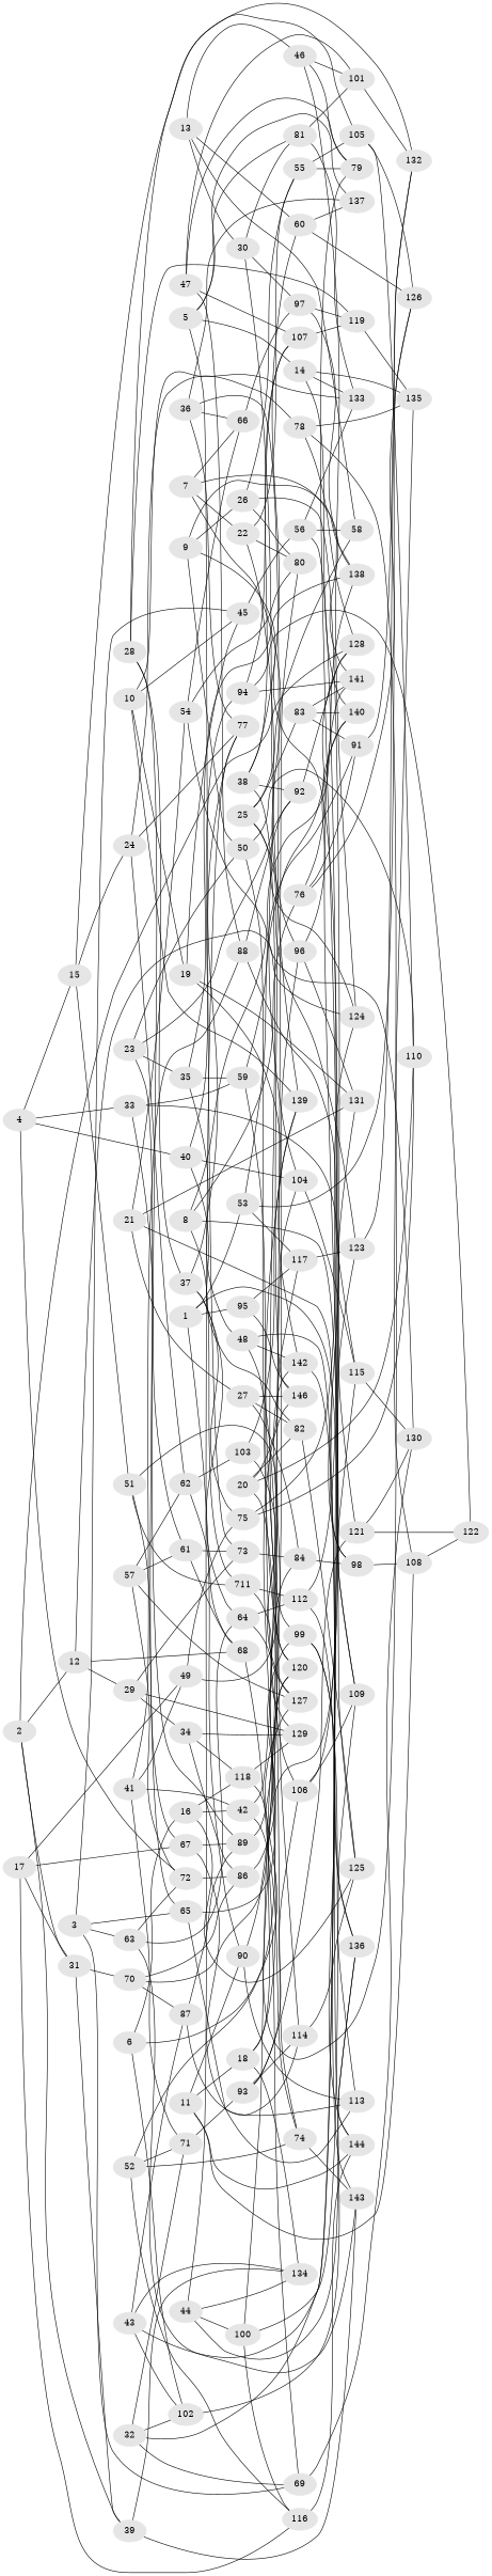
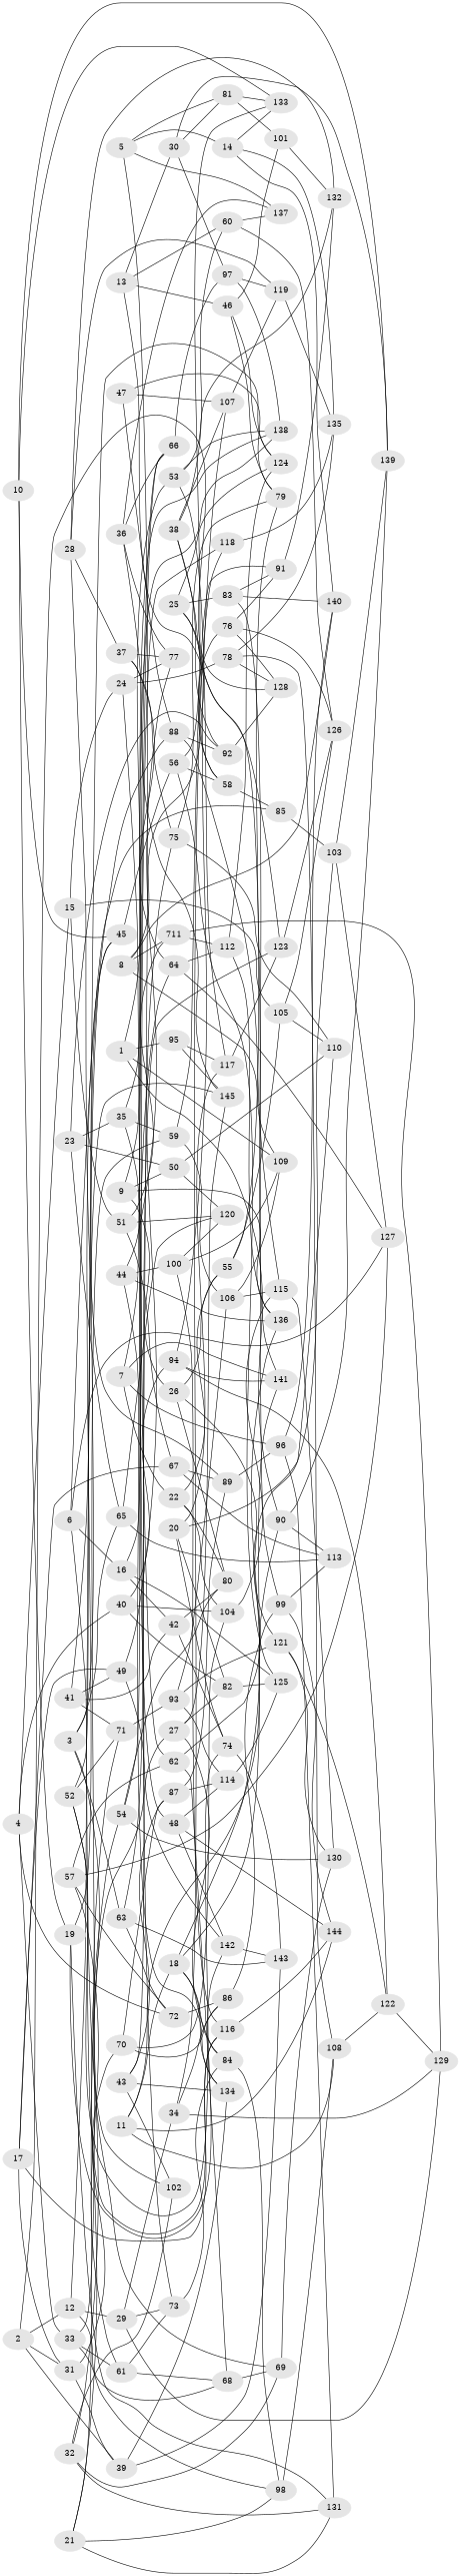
  graph {
    rankdir=LR
    node [color=gray90 style=filled]
    1
    53
    90
    95
    109
    138
    117
    132
    139
    113
-   145 [label=146]
+   145
    2
    12
    31
    39
    128
    29
    68
    124
    70
    134
    143
    3
    45
    63
    65
    69
    56
    72
    64
    120
    130
    4
    15
    33
    40
    24
    51
    105
    98
    59
    61
    82
    104
    94
    86
    5
    14
    73
    81
    137
    140
    133
    135
    84
    101
    6
    16
+   85
    102
    127
    42
    118
    125
    103
    136
    7
    22
    66
    96
    141
    55
    80
    97
    131
    8
    76
    n78 [label=711]
    91
    126
    129
    112
    9
    26
    50
    121
    110
    10
    19
    142
    11
    18
    108
    144
    122
    34
    13
    30
    46
    58
    60
    79
    62
    77
    78
    67
    74
    17
    49
    116
    75
    89
    20
    123
    21
    27
    54
    115
    23
    35
    92
    48
    25
    83
    28
    37
    119
    87
    32
    71
    93
    106
    99
    114
    36
    38
    107
    41
    88
    43
    44
    100
    47
    52
    57
    1 -- 53
    1 -- 90
    1 -- 95
    1 -- 109
    53 -- 138
    53 -- 117
    53 -- 132
    90 -- 139
    90 -- 113
    95 -- 117
    95 -- 145
    117 -- 123
    2 -- 12
    2 -- 31
    2 -- 39
    2 -- 128
    12 -- 29
    12 -- 68
    12 -- 124
    31 -- 39
    31 -- 70
    39 -- 134
    39 -- 143
    29 -- 73
    29 -- 129
    29 -- 34
    68 -- 69
    70 -- 104
    70 -- 86
    70 -- 87
    3 -- 45
    3 -- 63
    3 -- 65
    3 -- 69
    45 -- 56
    63 -- 143
    63 -- 72
    63 -- 64
    65 -- 113
    65 -- 120
    69 -- 130
    56 -- 133
    56 -- 125
    56 -- 58
    72 -- 86
    64 -- 127
    64 -- 112
    4 -- 72
    4 -- 15
    4 -- 33
    4 -- 40
    15 -- 24
    15 -- 51
    15 -- 105
    33 -- 98
    33 -- 59
    33 -- 61
    40 -- 82
    40 -- 104
    40 -- 94
    24 -- 62
    24 -- 77
    24 -- 78
    51 -- 120
    51 -- n78
    51 -- 67
    105 -- 126
    105 -- 110
    98 -- 108
    59 -- 91
    59 -- 106
    61 -- 68
    61 -- 73
    82 -- 125
    104 -- 115
    94 -- 141
    94 -- 122
    94 -- 107
    86 -- 99
    5 -- 14
    5 -- 73
    5 -- 81
    5 -- 137
    14 -- 140
    14 -- 133
    14 -- 135
    73 -- 84
    81 -- 133
    81 -- 101
    84 -- 98
    101 -- 132
    6 -- 16
+   6 -- 85
    6 -- 102
    6 -- 127
    16 -- 42
    16 -- 118
    16 -- 125
-   102 -- 136
+   85 -- 103
+   18 -- 136
    42 -- 80
    42 -- 74
    118 -- 135
    103 -- 139
    103 -- 127
    7 -- 22
    7 -- 66
    7 -- 96
    7 -- 141
    22 -- 104
    22 -- 55
    22 -- 80
    66 -- 97
    96 -- 140
    96 -- 131
    55 -- 105
    55 -- 79
    97 -- 138
    97 -- 119
    8 -- 109
    8 -- 140
    8 -- 76
    8 -- n78
    76 -- 128
    76 -- 91
    76 -- 126
    n78 -- 129
    n78 -- 112
    91 -- 132
    112 -- 124
    112 -- 136
    9 -- 138
    9 -- 136
    9 -- 26
    9 -- 50
    26 -- 55
    26 -- 80
    26 -- 121
    50 -- 120
    50 -- 110
    121 -- 130
    121 -- 122
    10 -- 139
    10 -- 45
    10 -- 133
    10 -- 19
    19 -- 45
    19 -- 131
    19 -- 142
    142 -- 143
    11 -- 90
    11 -- 18
    11 -- 108
    11 -- 144
    18 -- 134
    18 -- 84
    18 -- 141
    108 -- 122
-   118 -- 129
+   122 -- 129
    34 -- 86
    34 -- 118
    34 -- 129
    13 -- 30
    13 -- 46
    13 -- 58
    13 -- 60
    30 -- 139
    30 -- 81
    30 -- 97
    46 -- 124
    46 -- 101
    46 -- 79
+   58 -- 85
    60 -- 137
    60 -- 126
    62 -- 68
    62 -- 103
    78 -- 128
    78 -- 135
    78 -- 108
    67 -- 113
    67 -- 89
    74 -- 143
    17 -- 31
    17 -- 67
    17 -- 49
    17 -- 116
    49 -- 142
    49 -- 75
    116 -- 144
    75 -- 110
    75 -- 79
    89 -- 96
    20 -- 117
    20 -- 82
    20 -- 110
    20 -- 74
    123 -- 126
    21 -- 98
    21 -- 131
    21 -- 27
    21 -- 54
    27 -- 145
    27 -- 82
    27 -- 84
    54 -- 130
    54 -- 66
    54 -- 80
    115 -- 130
    23 -- 65
    23 -- 50
    23 -- 35
    23 -- 92
    35 -- 138
    35 -- 59
    35 -- 48
    92 -- 128
    48 -- 142
    48 -- 144
    48 -- 114
    25 -- 124
    25 -- 58
    25 -- 123
    25 -- 83
    83 -- 140
    83 -- 141
    83 -- 91
    28 -- 132
    28 -- 89
    28 -- 37
    28 -- 119
    37 -- 64
    37 -- 77
    37 -- 75
    119 -- 135
    87 -- 89
    87 -- 114
    32 -- 69
    32 -- 102
    32 -- 131
    32 -- 71
    71 -- 93
    93 -- 121
    93 -- 106
    93 -- 114
    106 -- 109
    106 -- 115
    99 -- 113
    99 -- 144
    114 -- 125
    36 -- 145
    36 -- 137
    36 -- 66
    36 -- 77
    38 -- 60
    38 -- 92
    38 -- 99
    38 -- 107
    107 -- 119
    41 -- 42
    41 -- 49
    41 -- 71
    41 -- 88
    88 -- 115
    88 -- 92
    43 -- 134
    43 -- 102
    43 -- 123
    43 -- 87
    44 -- 134
    44 -- 136
    44 -- 77
    44 -- 100
    100 -- 109
    100 -- 120
    100 -- 116
-   47 -- 101
    47 -- 79
    47 -- 107
    47 -- 88
    52 -- 145
    52 -- 74
    52 -- 116
    52 -- 71
    57 -- 72
    57 -- 61
    57 -- 127
    57 -- 62
  }
